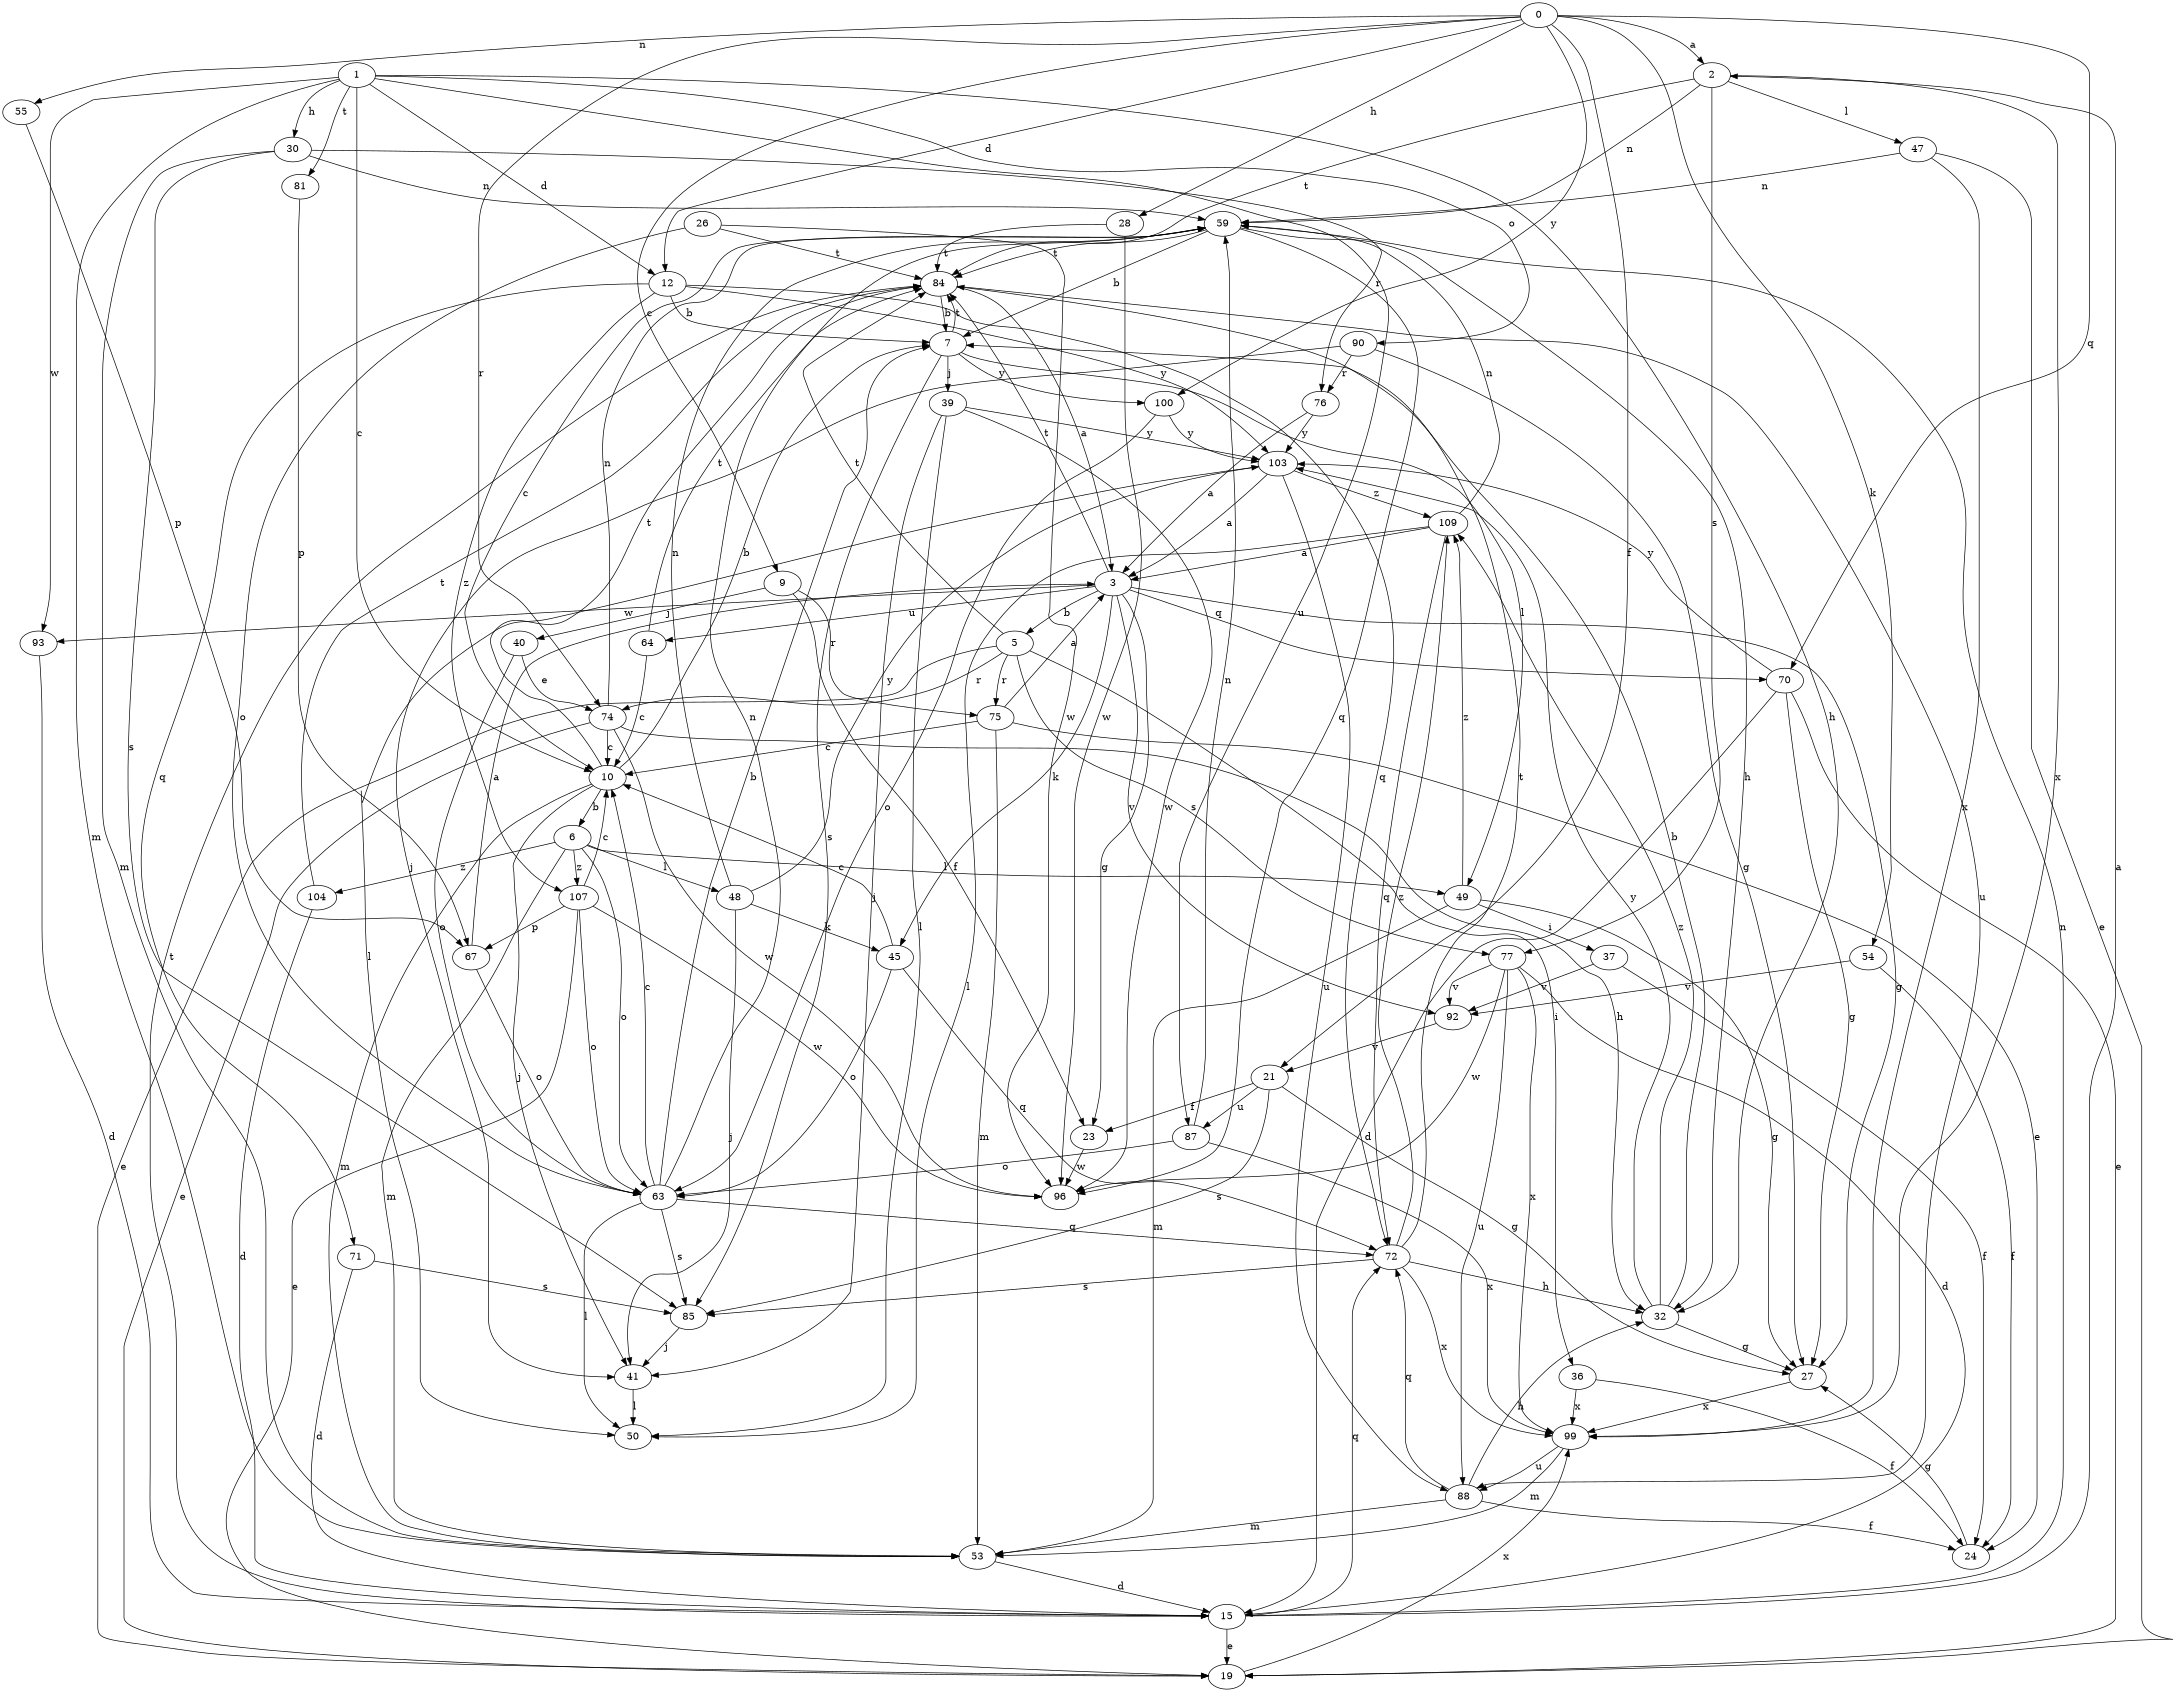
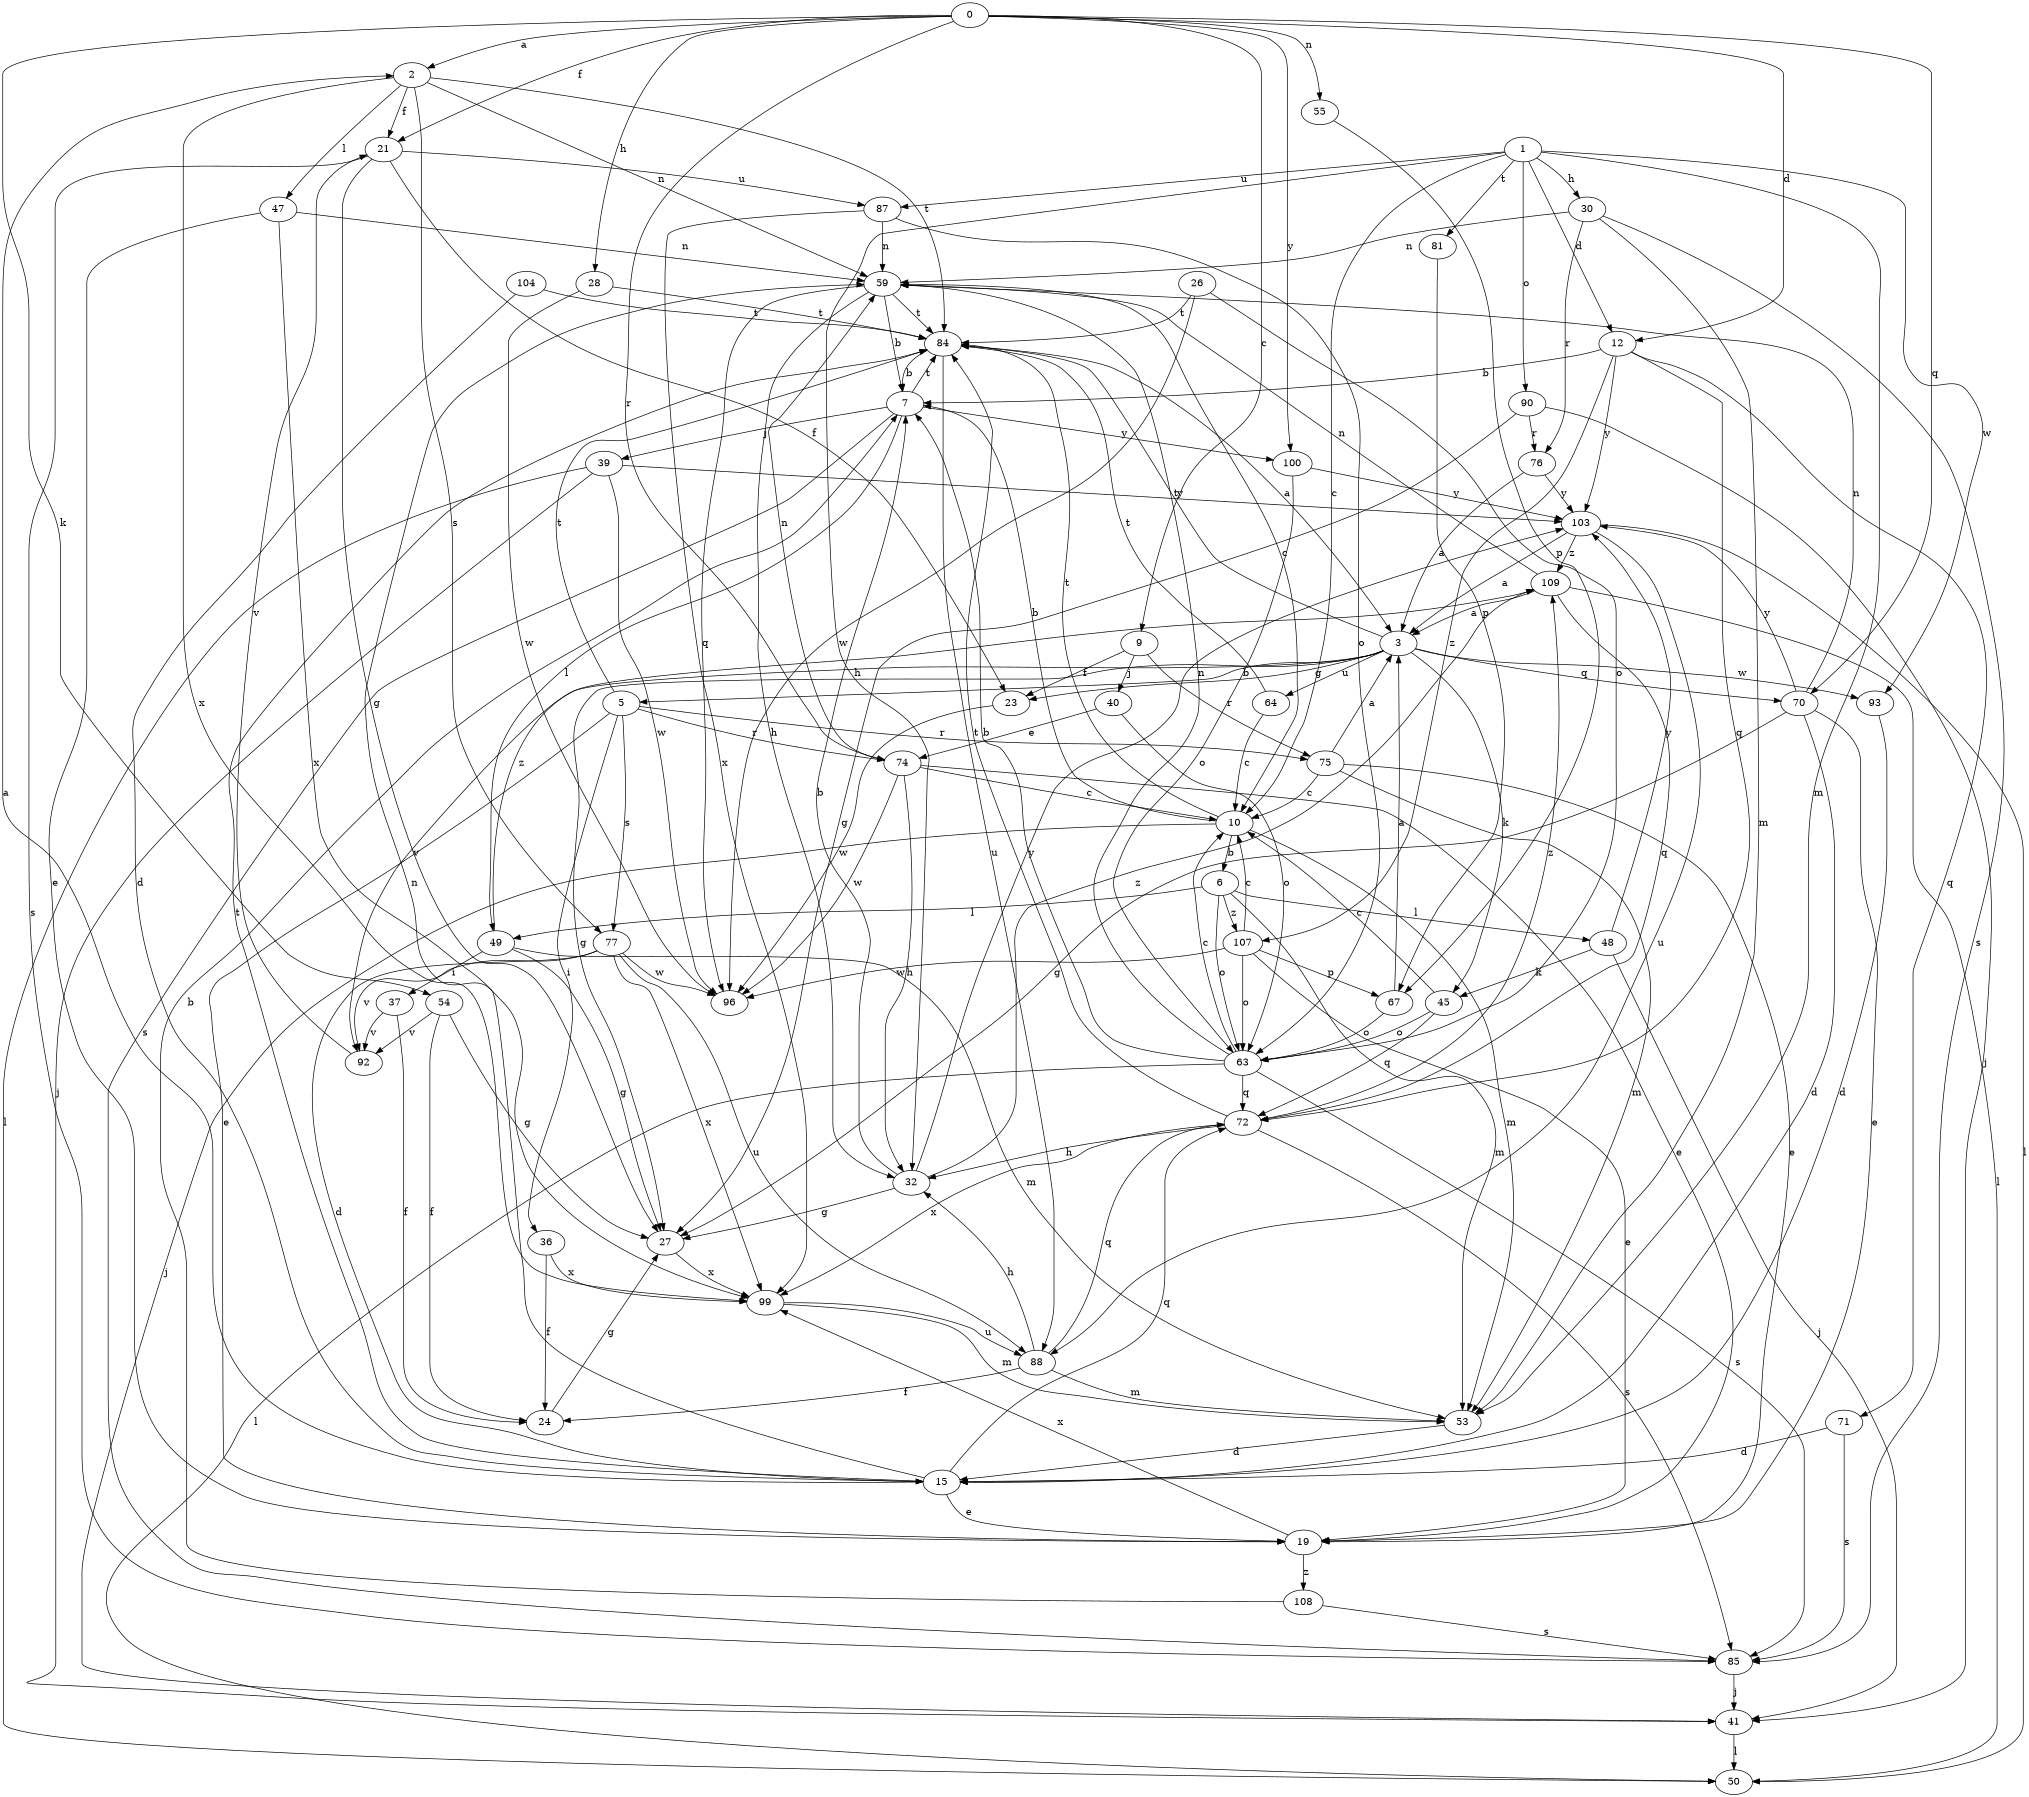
  strict digraph {
    0
    2
    9
    12
    21
    28
    n7 [label=54]
    55
    70
    74
    100
    47
    59
    77
    84
    99
    75
    23
    40
    107
    7
    71
    72
    103
    87
    27
    n27 [label=85]
    96
    92
    24
    67
    19
    15
    10
    32
    63
    1
    30
    53
    n40 [label=90]
    81
    93
    6
    41
    76
    109
    88
    3
    5
    45
    64
    36
    26
+   108
    48
    49
    104
    37
    50
    39
    0 -> 2 [label=a]
    0 -> 9 [label=c]
    0 -> 12 [label=d]
    0 -> 21 [label=f]
    0 -> 28 [label=h]
    0 -> n7 [label=k]
    0 -> 55 [label=n]
    0 -> 70 [label=q]
    0 -> 74 [label=r]
    0 -> 100 [label=y]
+   2 -> 21 [label=f]
    2 -> 47 [label=l]
    2 -> 59 [label=n]
    2 -> 77 [label=s]
    2 -> 84 [label=t]
    2 -> 99 [label=x]
    9 -> 75 [label=r]
    9 -> 23 [label=f]
    9 -> 40 [label=j]
    12 -> 107 [label=z]
    12 -> 7 [label=b]
    12 -> 71 [label=q]
    12 -> 72 [label=q]
    12 -> 103 [label=y]
    21 -> 23 [label=f]
    21 -> 87 [label=u]
    21 -> 27 [label=g]
    21 -> n27 [label=s]
    28 -> 84 [label=t]
    28 -> 96 [label=w]
+   n7 -> 27 [label=g]
    n7 -> 92 [label=v]
    n7 -> 24 [label=f]
    55 -> 67 [label=p]
    70 -> 103 [label=y]
    70 -> 27 [label=g]
    70 -> 19 [label=e]
    70 -> 15 [label=d]
    74 -> 59 [label=n]
    74 -> 96 [label=w]
    74 -> 19 [label=e]
    74 -> 10 [label=c]
    74 -> 32 [label=h]
    100 -> 103 [label=y]
    100 -> 63 [label=o]
    47 -> 59 [label=n]
    47 -> 99 [label=x]
    47 -> 19 [label=e]
    59 -> 84 [label=t]
    59 -> 7 [label=b]
    59 -> 96 [label=q]
    59 -> 10 [label=c]
    59 -> 32 [label=h]
    77 -> 99 [label=x]
    77 -> 96 [label=w]
    77 -> 92 [label=v]
    77 -> 15 [label=d]
    77 -> 88 [label=u]
    84 -> 7 [label=b]
    84 -> 88 [label=u]
    84 -> 3 [label=a]
    99 -> 53 [label=m]
    99 -> 88 [label=u]
-   75 -> 24 [label=e]
+   75 -> 19 [label=e]
    75 -> 10 [label=c]
    75 -> 53 [label=m]
    75 -> 3 [label=a]
    23 -> 96 [label=w]
    40 -> 74 [label=e]
    40 -> 63 [label=o]
    107 -> 96 [label=w]
    107 -> 67 [label=p]
    107 -> 19 [label=e]
    107 -> 10 [label=c]
    107 -> 63 [label=o]
    7 -> 100 [label=y]
    7 -> 84 [label=t]
    7 -> n27 [label=s]
    7 -> 49 [label=l]
    7 -> 39 [label=j]
    71 -> n27 [label=s]
    71 -> 15 [label=d]
    72 -> 84 [label=t]
    72 -> 99 [label=x]
    72 -> n27 [label=s]
    72 -> 32 [label=h]
    72 -> 109 [label=z]
    103 -> 109 [label=z]
    103 -> 88 [label=u]
    103 -> 3 [label=a]
    103 -> 50 [label=l]
    87 -> 59 [label=n]
    87 -> 99 [label=x]
    87 -> 63 [label=o]
    27 -> 99 [label=x]
    n27 -> 41 [label=j]
    92 -> 21 [label=v]
    24 -> 27 [label=g]
    67 -> 63 [label=o]
    67 -> 3 [label=a]
    19 -> 99 [label=x]
+   19 -> 108 [label=z]
    15 -> 2 [label=a]
    15 -> 59 [label=n]
    15 -> 84 [label=t]
    15 -> 72 [label=q]
    15 -> 19 [label=e]
    10 -> 84 [label=t]
    10 -> 7 [label=b]
    10 -> 53 [label=m]
    10 -> 6 [label=b]
    10 -> 41 [label=j]
    32 -> 7 [label=b]
    32 -> 103 [label=y]
    32 -> 27 [label=g]
    32 -> 109 [label=z]
    63 -> 59 [label=n]
    63 -> 7 [label=b]
    63 -> 72 [label=q]
    63 -> n27 [label=s]
    63 -> 10 [label=c]
    63 -> 50 [label=l]
    1 -> 12 [label=d]
    1 -> 87 [label=u]
    1 -> 10 [label=c]
    1 -> 32 [label=h]
    1 -> 30 [label=h]
    1 -> 53 [label=m]
    1 -> n40 [label=o]
    1 -> 81 [label=t]
    1 -> 93 [label=w]
    30 -> 59 [label=n]
    30 -> n27 [label=s]
    30 -> 53 [label=m]
    30 -> 76 [label=r]
    53 -> 15 [label=d]
    n40 -> 27 [label=g]
    n40 -> 41 [label=j]
    n40 -> 76 [label=r]
    81 -> 67 [label=p]
    93 -> 15 [label=d]
    6 -> 107 [label=z]
    6 -> 63 [label=o]
    6 -> 53 [label=m]
    6 -> 48 [label=l]
    6 -> 49 [label=l]
-   6 -> 104 [label=z]
    41 -> 50 [label=l]
    76 -> 103 [label=y]
    76 -> 3 [label=a]
    109 -> 59 [label=n]
    109 -> 72 [label=q]
    109 -> 3 [label=a]
    109 -> 50 [label=l]
    88 -> 72 [label=q]
    88 -> 24 [label=f]
    88 -> 32 [label=h]
    88 -> 53 [label=m]
    3 -> 70 [label=q]
    3 -> 84 [label=t]
    3 -> 23 [label=g]
    3 -> 27 [label=g]
    3 -> 92 [label=v]
    3 -> 93 [label=w]
    3 -> 5 [label=b]
    3 -> 45 [label=k]
    3 -> 64 [label=u]
    5 -> 74 [label=r]
    5 -> 77 [label=s]
    5 -> 84 [label=t]
    5 -> 75 [label=r]
    5 -> 19 [label=e]
    5 -> 36 [label=i]
    45 -> 72 [label=q]
    45 -> 10 [label=c]
    45 -> 63 [label=o]
    64 -> 84 [label=t]
    64 -> 10 [label=c]
    36 -> 99 [label=x]
    36 -> 24 [label=f]
    26 -> 84 [label=t]
    26 -> 96 [label=w]
    26 -> 63 [label=o]
-   48 -> 59 [label=n]
+   108 -> 7 [label=b]
+   108 -> n27 [label=s]
+   70 -> 59 [label=n]
    48 -> 103 [label=y]
    48 -> 41 [label=j]
    48 -> 45 [label=k]
    49 -> 27 [label=g]
    49 -> 53 [label=m]
    49 -> 109 [label=z]
    49 -> 37 [label=i]
    104 -> 84 [label=t]
    104 -> 15 [label=d]
    37 -> 92 [label=v]
    37 -> 24 [label=f]
    39 -> 103 [label=y]
    39 -> 96 [label=w]
    39 -> 41 [label=j]
    39 -> 50 [label=l]
  }
